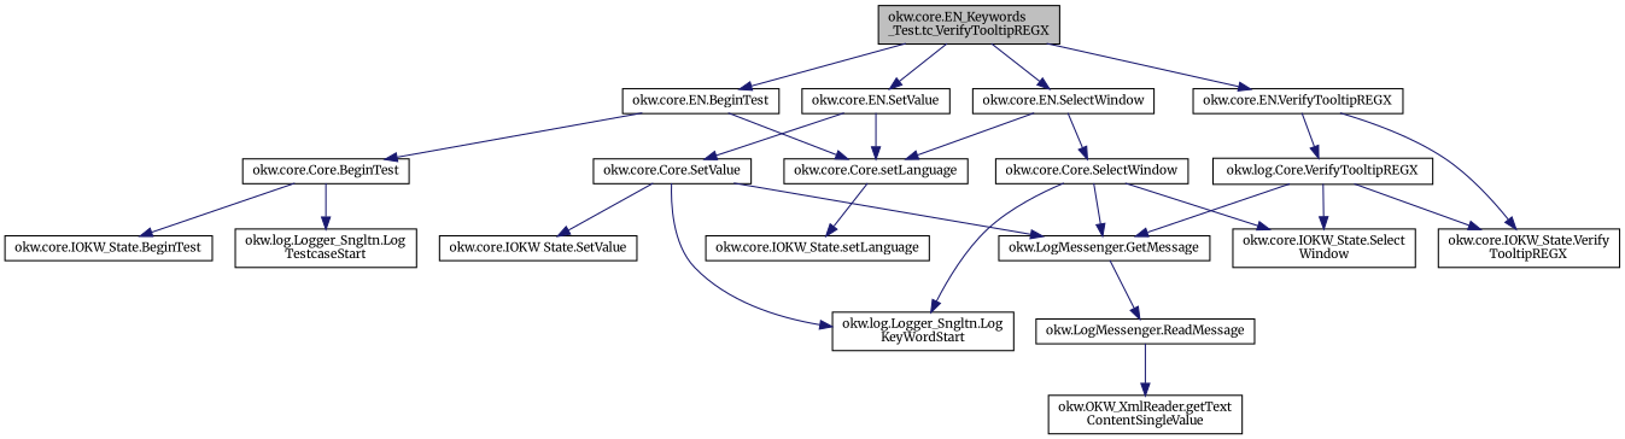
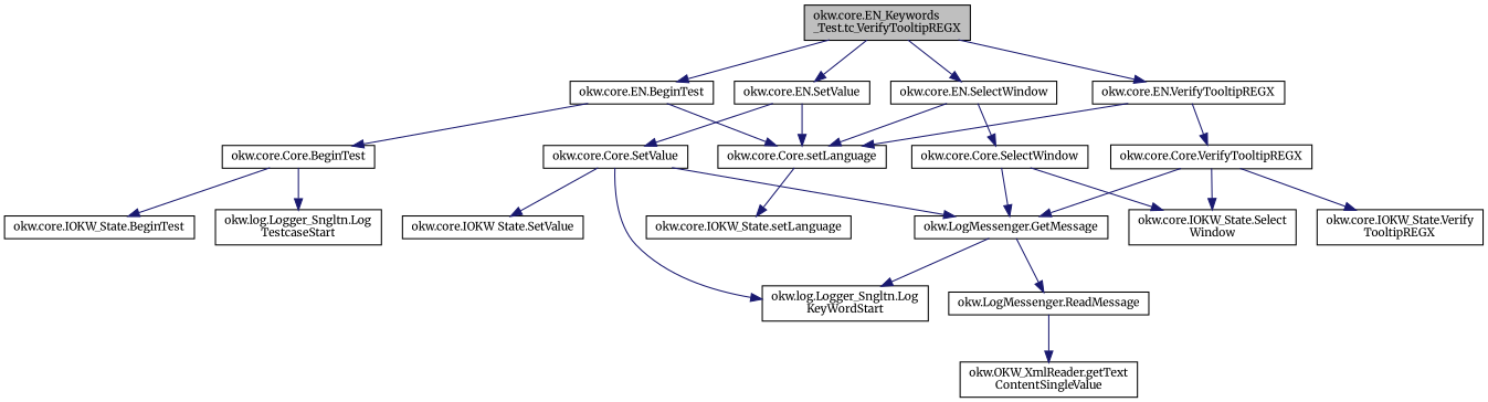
  digraph {
    fontname=Merriweather
    rankdir=TB
    node [color=black fillcolor=white fontname=Merriweather fontsize=10 shape=record style=filled]
    edge [color=midnightblue fontname=Merriweather fontsize=10 labelfontname=Helvetica labelfontsize=10 style=solid]
    n1 [fillcolor=grey75 fontcolor=black height=0.2 label="okw.core.EN_Keywords\l_Test.tc_VerifyTooltipREGX" width=0.4]
    n2 [height=0.2 label="okw.core.EN.BeginTest" width=0.4]
    n3 [height=0.2 label="okw.core.EN.SelectWindow" width=0.4]
    n4 [height=0.2 label="okw.core.EN.SetValue" width=0.4]
    n5 [height=0.2 label="okw.core.EN.VerifyTooltipREGX" width=0.4]
    n6 [height=0.2 label="okw.core.Core.setLanguage" width=0.4]
    n7 [height=0.2 label="okw.core.Core.BeginTest" width=0.4]
    n8 [height=0.2 label="okw.core.Core.SelectWindow" width=0.4]
    n9 [height=0.2 label="okw.core.Core.SetValue" width=0.4]
-   n10 [height=0.2 label="okw.log.Core.VerifyTooltipREGX" width=0.4]
+   n10 [height=0.2 label="okw.core.Core.VerifyTooltipREGX" width=0.4]
    n11 [height=0.2 label="okw.core.IOKW_State.setLanguage" width=0.4]
    n12 [height=0.2 label="okw.log.Logger_Sngltn.Log\lTestcaseStart" width=0.4]
    n13 [height=0.2 label="okw.core.IOKW_State.BeginTest" width=0.4]
    n14 [height=0.2 label="okw.log.Logger_Sngltn.Log\lKeyWordStart" width=0.4]
    n15 [height=0.2 label="okw.LogMessenger.GetMessage" width=0.4]
    n16 [height=0.2 label="okw.core.IOKW_State.Select\lWindow" width=0.4]
    n17 [height=0.2 label="okw.LogMessenger.ReadMessage" width=0.4]
    n18 [height=0.2 label="okw.OKW_XmlReader.getText\lContentSingleValue" width=0.4]
    n19 [height=0.2 label="okw.core.IOKW_State.SetValue" width=0.4]
    n20 [height=0.2 label="okw.core.IOKW_State.Verify\lTooltipREGX" width=0.4]
    n1 -> n2
    n1 -> n3
    n1 -> n4
    n1 -> n5
    n2 -> n6
    n2 -> n7
    n3 -> n6
    n3 -> n8
    n4 -> n6
    n4 -> n9
-   n5 -> n20
+   n5 -> n6
    n5 -> n10
    n6 -> n11
    n7 -> n12
    n7 -> n13
-   n8 -> n14
+   n15 -> n14
    n8 -> n15
    n8 -> n16
    n9 -> n14
    n9 -> n15
    n9 -> n19
    n10 -> n15
    n10 -> n16
    n10 -> n20
    n15 -> n17
    n17 -> n18
  }
